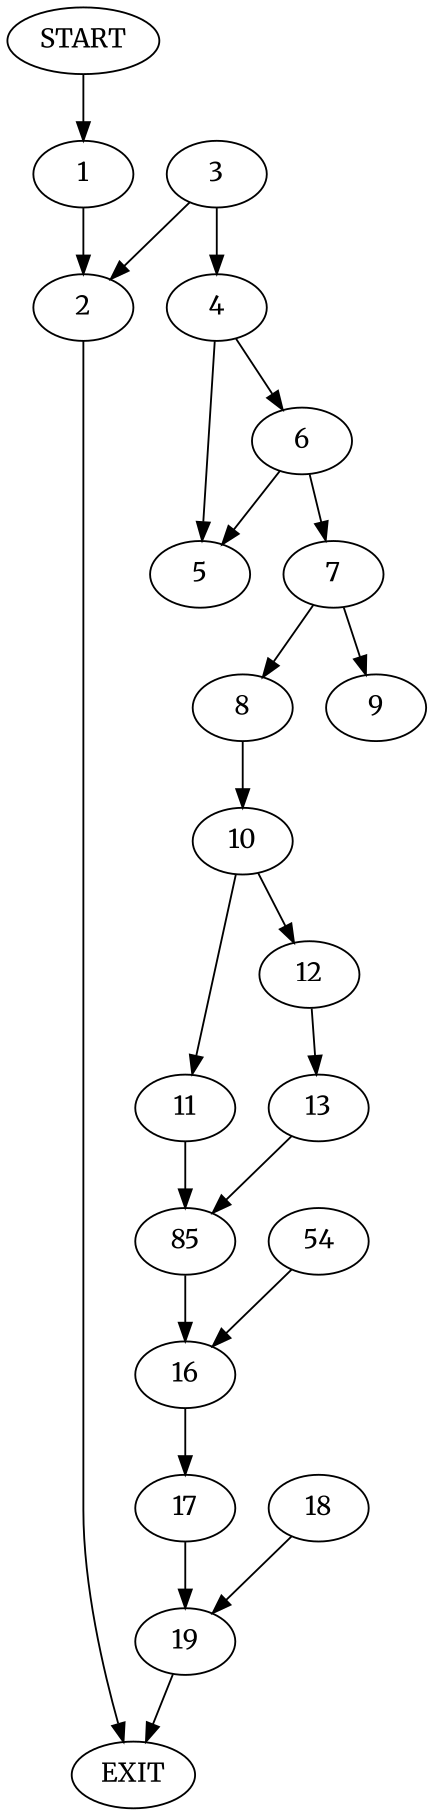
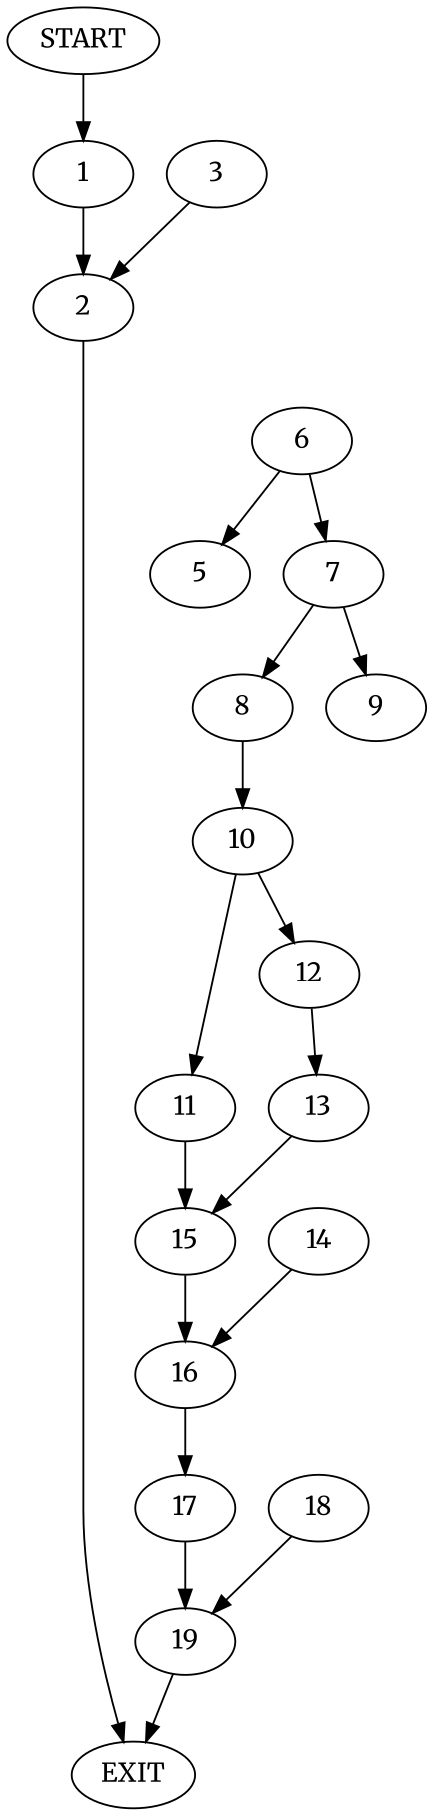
  digraph {
    fontname=Merriweather
    node [fontname=Merriweather]
    edge [fontname=Merriweather]
    n1 [label=START]
    1
    2
    n4 [label=EXIT]
    3
-   4
    5
    6
    7
    8
    9
    10
    11
    12
-   15 [label=85]
+   15
    13
-   14 [label=54]
+   14
    16
    17
    19
    18
    n1 -> 1
    1 -> 2
    2 -> n4
    3 -> 2
-   3 -> 4
-   4 -> 5
-   4 -> 6
    6 -> 5
    6 -> 7
    7 -> 8
    7 -> 9
    8 -> 10
    10 -> 11
    10 -> 12
    11 -> 15
    12 -> 13
    15 -> 16
    13 -> 15
    14 -> 16
    16 -> 17
    17 -> 19
    19 -> n4
    18 -> 19
  }
